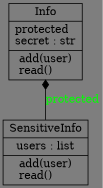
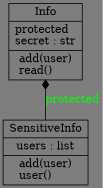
  digraph {
    bgcolor="#7e7e7e"
    rankdir=BT
    node [color=black fontcolor=black shape=record style=solid]
    n1 [label=<{Info|protected<br ALIGN="LEFT"/>secret : str<br ALIGN="LEFT"/>|add(user)<br ALIGN="LEFT"/>read()<br ALIGN="LEFT"/>}>]
-   n2 [label=<{SensitiveInfo|users : list<br ALIGN="LEFT"/>|add(user)<br ALIGN="LEFT"/>read()<br ALIGN="LEFT"/>}>]
+   n2 [label=<{SensitiveInfo|users : list<br ALIGN="LEFT"/>|add(user)<br ALIGN="LEFT"/>user()<br ALIGN="LEFT"/>}>]
    n2 -> n1 [arrowhead=diamond arrowtail=none fontcolor=green label=protected style=solid]
  }
